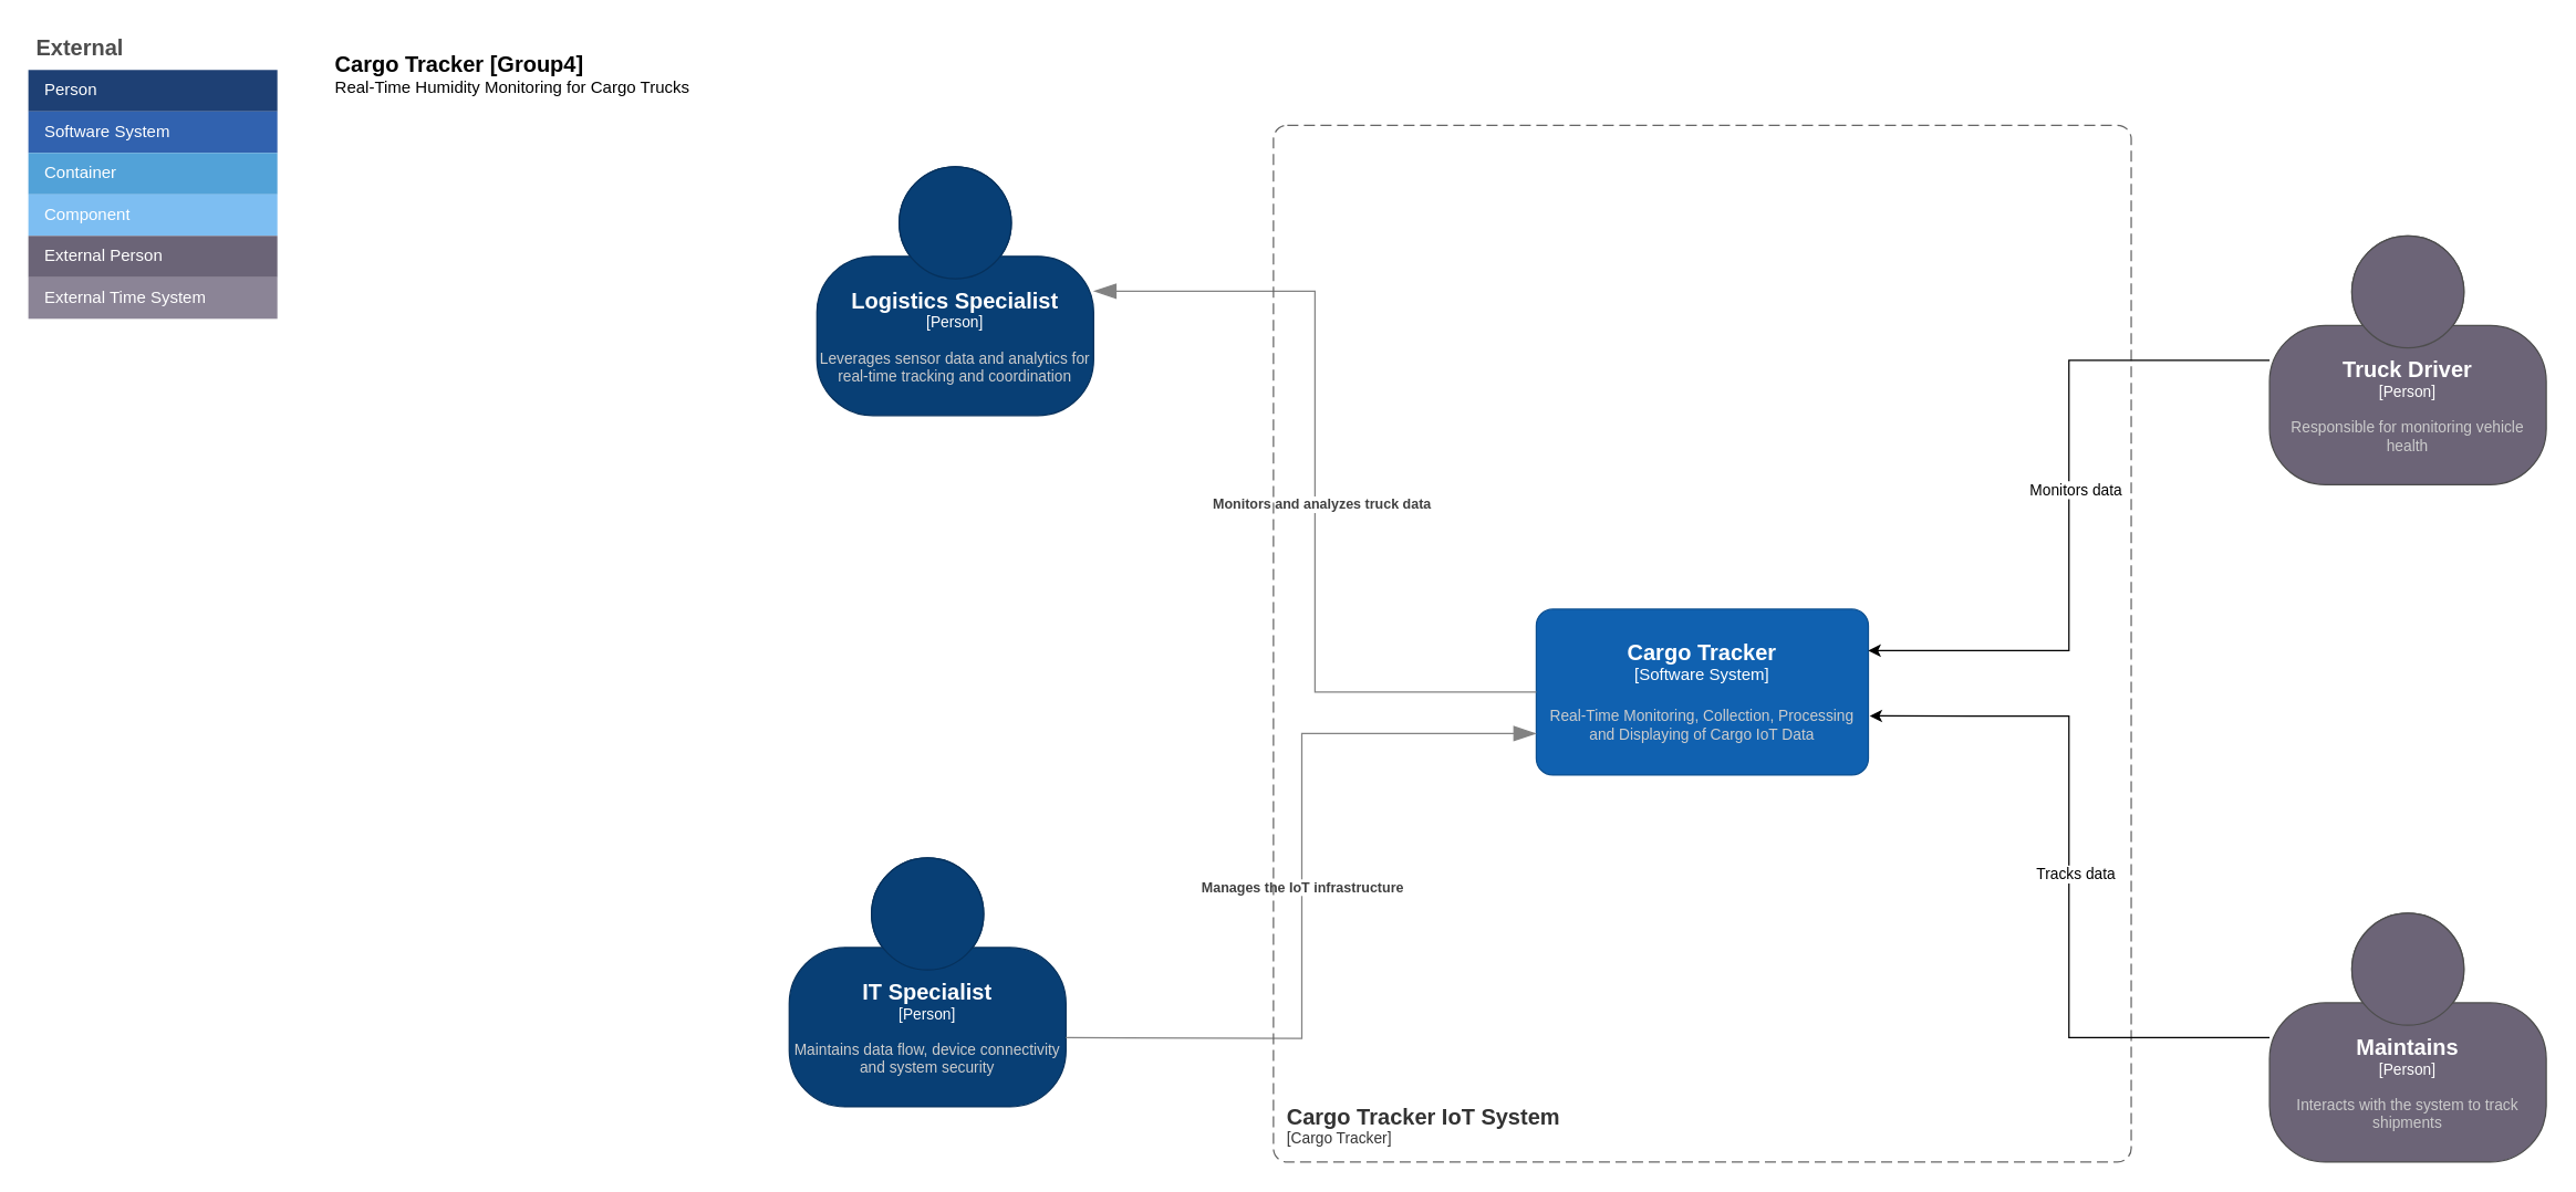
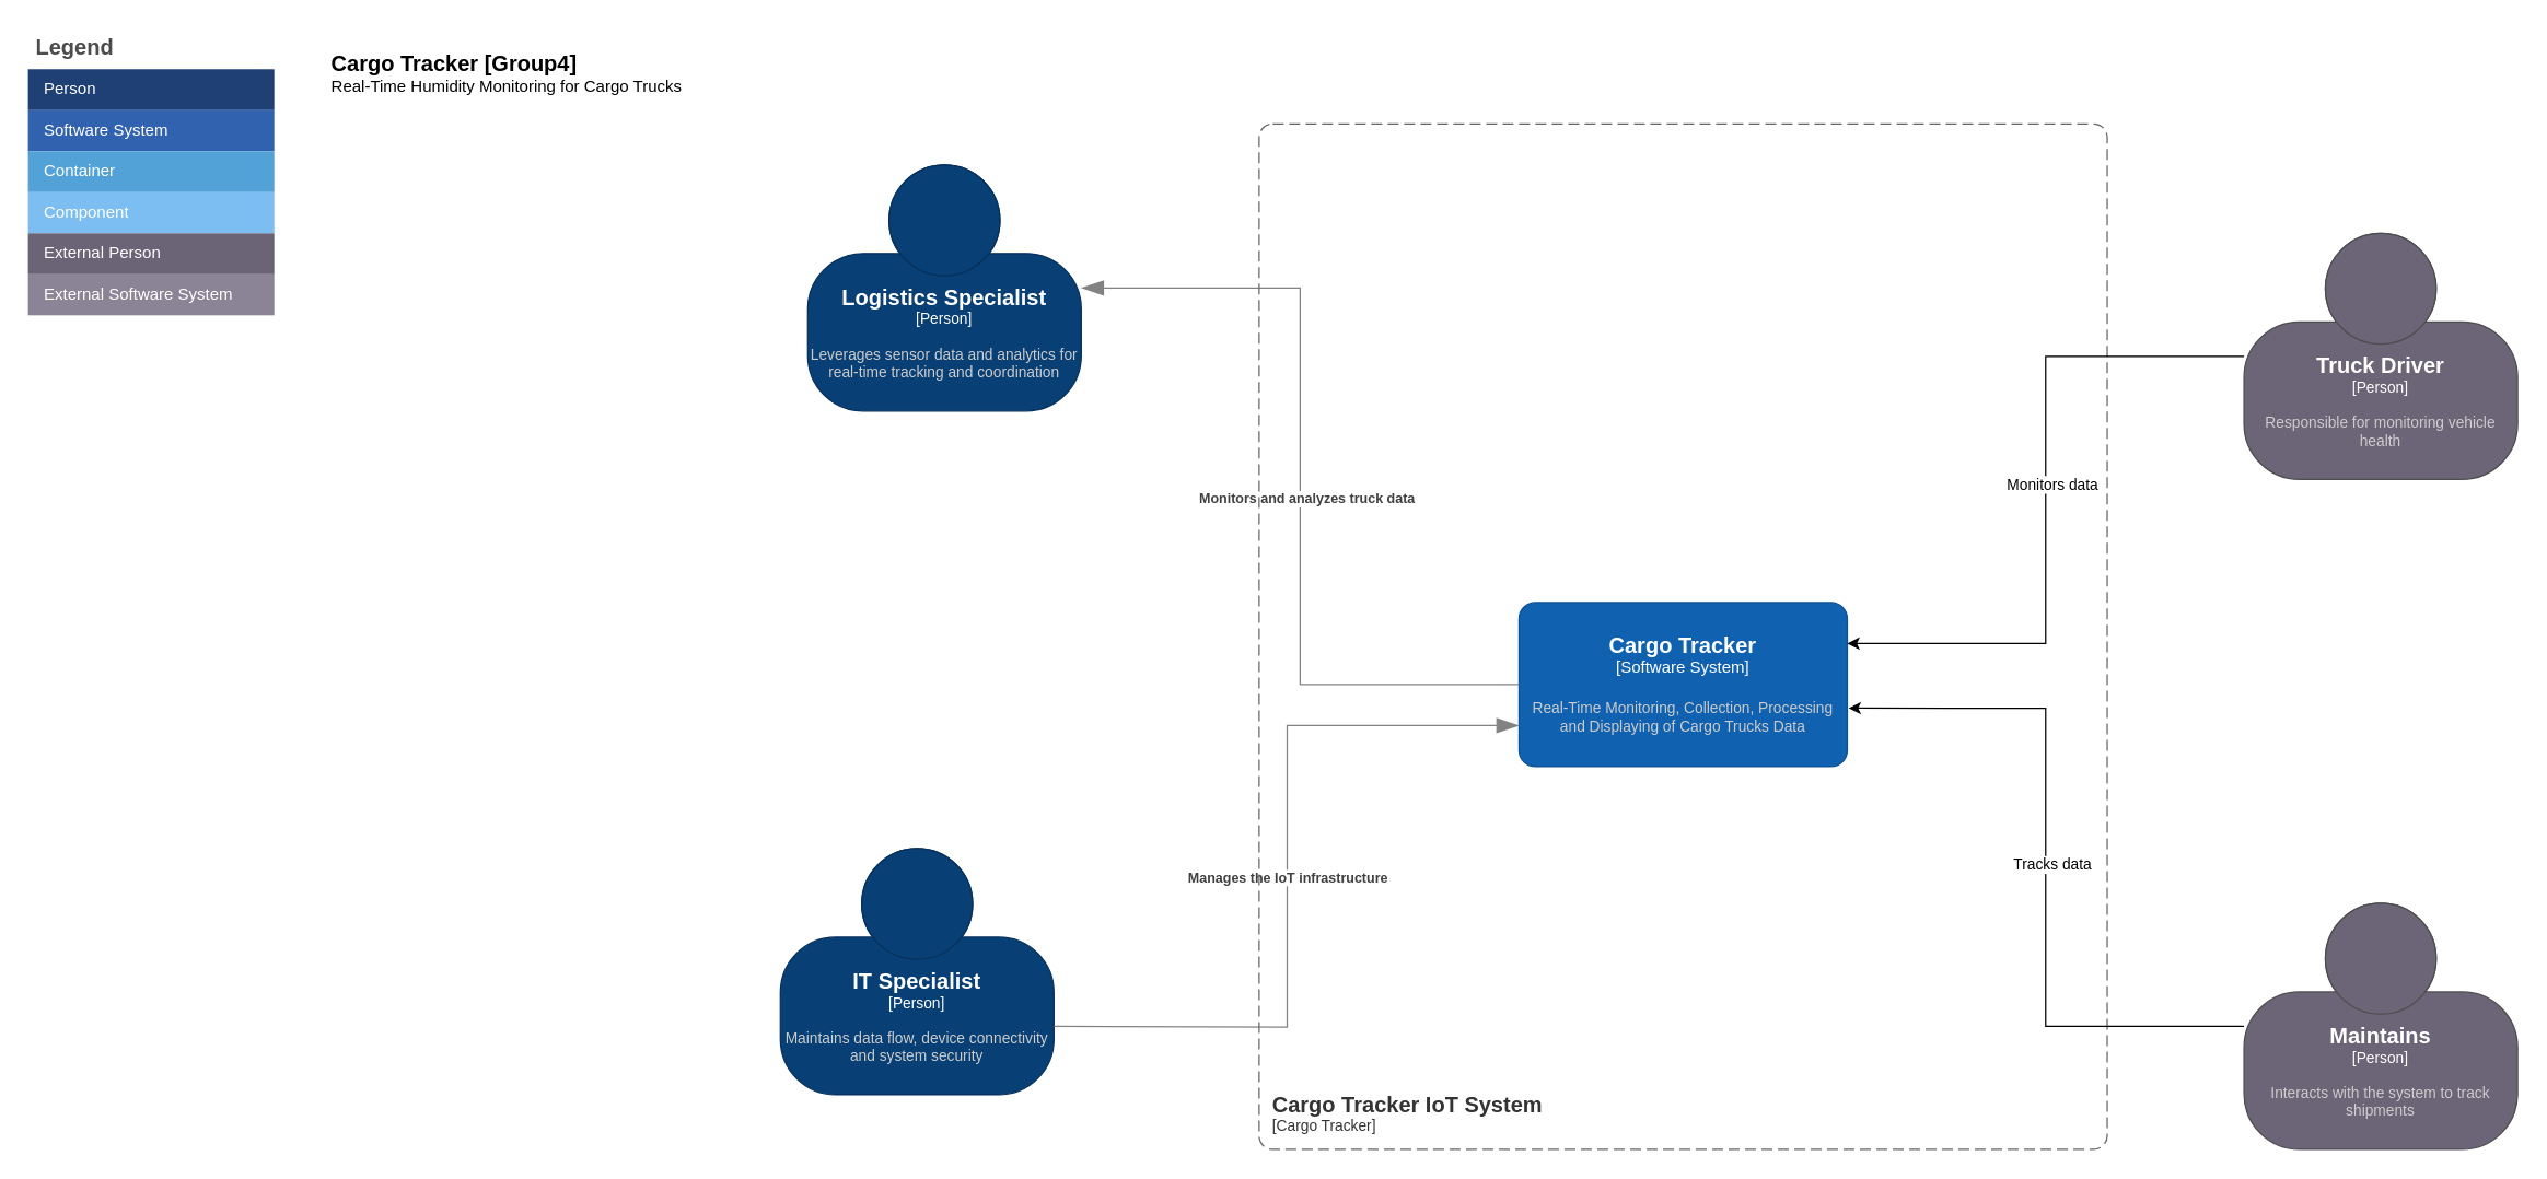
  <mxCell id="0" />
  <mxCell id="1" parent="0" />
- <mxCell id="2" value="&lt;font style=&quot;font-size: 16px&quot;&gt;&lt;b&gt;Cargo Tracker&lt;/b&gt;&lt;/font&gt;&lt;div&gt;[Software System]&lt;/div&gt;&lt;br&gt;&lt;div&gt;&lt;font style=&quot;font-size: 11px&quot;&gt;&lt;font color=&quot;#cccccc&quot;&gt;Real-Time Monitoring, Collection, Processing and Displaying of Cargo IoT Data&lt;/font&gt;&lt;/div&gt;" style="rounded=1;whiteSpace=wrap;html=1;labelBackgroundColor=none;fillColor=#1061B0;fontColor=#ffffff;align=center;arcSize=10;strokeColor=#0D5091;metaEdit=1;resizable=0;points=[[0.25,0,0],[0.5,0,0],[0.75,0,0],[1,0.25,0],[1,0.5,0],[1,0.75,0],[0.75,1,0],[0.5,1,0],[0.25,1,0],[0,0.75,0],[0,0.5,0],[0,0.25,0]];" parent="1" vertex="1"><mxGeometry x="1110" y="440" width="240" height="120" as="geometry" /></mxCell>
+ <mxCell id="2" value="&lt;font style=&quot;font-size: 16px&quot;&gt;&lt;b&gt;Cargo Tracker&lt;/b&gt;&lt;/font&gt;&lt;div&gt;[Software System]&lt;/div&gt;&lt;br&gt;&lt;div&gt;&lt;font style=&quot;font-size: 11px&quot;&gt;&lt;font color=&quot;#cccccc&quot;&gt;Real-Time Monitoring, Collection, Processing and Displaying of Cargo Trucks Data&lt;/font&gt;&lt;/div&gt;" style="rounded=1;whiteSpace=wrap;html=1;labelBackgroundColor=none;fillColor=#1061B0;fontColor=#ffffff;align=center;arcSize=10;strokeColor=#0D5091;metaEdit=1;resizable=0;points=[[0.25,0,0],[0.5,0,0],[0.75,0,0],[1,0.25,0],[1,0.5,0],[1,0.75,0],[0.75,1,0],[0.5,1,0],[0.25,1,0],[0,0.75,0],[0,0.5,0],[0,0.25,0]];" parent="1" vertex="1"><mxGeometry x="1110" y="440" width="240" height="120" as="geometry" /></mxCell>
  <mxCell id="3" value="&lt;font style=&quot;font-size: 16px&quot;&gt;&lt;b&gt;Logistics Specialist&lt;/b&gt;&lt;/font&gt;&lt;div&gt;[Person]&lt;/div&gt;&lt;br&gt;&lt;div&gt;&lt;font style=&quot;font-size: 11px&quot;&gt;&lt;font color=&quot;#cccccc&quot;&gt;Leverages sensor data and analytics for real-time tracking and coordination&lt;/font&gt;&lt;/div&gt;" style="html=1;fontSize=11;dashed=0;whiteSpace=wrap;fillColor=#083F75;strokeColor=#06315C;fontColor=#ffffff;shape=mxgraph.c4.person2;align=center;metaEdit=1;points=[[0.5,0,0],[1,0.5,0],[1,0.75,0],[0.75,1,0],[0.5,1,0],[0.25,1,0],[0,0.75,0],[0,0.5,0]];resizable=0;" parent="1" vertex="1"><mxGeometry x="590" y="120" width="200" height="180" as="geometry" /></mxCell>
  <mxCell id="4" value="&lt;font style=&quot;font-size: 16px&quot;&gt;&lt;b&gt;IT Specialist&lt;/b&gt;&lt;/font&gt;&lt;div&gt;[Person]&lt;/div&gt;&lt;br&gt;&lt;div&gt;&lt;font style=&quot;font-size: 11px&quot;&gt;&lt;font color=&quot;#cccccc&quot;&gt;Maintains data flow, device connectivity and system security&lt;/font&gt;&lt;/div&gt;" style="html=1;fontSize=11;dashed=0;whiteSpace=wrap;fillColor=#083F75;strokeColor=#06315C;fontColor=#ffffff;shape=mxgraph.c4.person2;align=center;metaEdit=1;points=[[0.5,0,0],[1,0.5,0],[1,0.75,0],[0.75,1,0],[0.5,1,0],[0.25,1,0],[0,0.75,0],[0,0.5,0]];resizable=0;" parent="1" vertex="1"><mxGeometry x="570" y="620" width="200" height="180" as="geometry" /></mxCell>
  <mxCell id="5" value="&lt;div style=&quot;text-align: left&quot;&gt;&lt;div style=&quot;text-align: center&quot;&gt;&lt;b&gt;Monitors and analyzes truck data&lt;/b&gt;&lt;/div&gt;" style="endArrow=blockThin;html=1;fontSize=10;fontColor=#404040;strokeWidth=1;endFill=1;strokeColor=#828282;elbow=vertical;metaEdit=1;endSize=14;startSize=14;jumpStyle=arc;jumpSize=16;rounded=0;edgeStyle=orthogonalEdgeStyle;entryX=1;entryY=0.5;entryDx=0;entryDy=0;entryPerimeter=0;" parent="1" source="2" edge="1" target="3"><mxGeometry x="-0.029" width="240" relative="1" as="geometry"><mxPoint x="870" y="500" as="sourcePoint" /><mxPoint x="770" y="500" as="targetPoint" /><mxPoint x="5" as="offset" /></mxGeometry></mxCell>
  <mxCell id="6" value="&lt;div style=&quot;text-align: left&quot;&gt;&lt;div style=&quot;text-align: center&quot;&gt;&lt;b&gt;Manages the IoT infrastructure&lt;/b&gt;&lt;/div&gt;" style="endArrow=blockThin;html=1;fontSize=10;fontColor=#404040;strokeWidth=1;endFill=1;strokeColor=#828282;elbow=vertical;metaEdit=1;endSize=14;startSize=14;jumpStyle=arc;jumpSize=16;rounded=0;edgeStyle=orthogonalEdgeStyle;entryX=0;entryY=0.75;entryDx=0;entryDy=0;entryPerimeter=0;" parent="1" target="2" edge="1"><mxGeometry x="-0.001" width="240" relative="1" as="geometry"><mxPoint x="770" y="750" as="sourcePoint" /><mxPoint x="790" y="740" as="targetPoint" /><mxPoint as="offset" /></mxGeometry></mxCell>
- <mxCell id="7" value="External" style="shape=table;startSize=30;container=1;collapsible=0;childLayout=tableLayout;fontSize=16;align=left;verticalAlign=top;fillColor=none;strokeColor=none;fontColor=#4D4D4D;fontStyle=1;spacingLeft=6;spacing=0;resizable=0;" parent="1" vertex="1"><mxGeometry x="20" y="20" width="180" height="210" as="geometry" /></mxCell>
+ <mxCell id="7" value="Legend" style="shape=table;startSize=30;container=1;collapsible=0;childLayout=tableLayout;fontSize=16;align=left;verticalAlign=top;fillColor=none;strokeColor=none;fontColor=#4D4D4D;fontStyle=1;spacingLeft=6;spacing=0;resizable=0;" parent="1" vertex="1"><mxGeometry x="20" y="20" width="180" height="210" as="geometry" /></mxCell>
  <mxCell id="8" value="" style="shape=tableRow;horizontal=0;startSize=0;swimlaneHead=0;swimlaneBody=0;strokeColor=inherit;top=0;left=0;bottom=0;right=0;collapsible=0;dropTarget=0;fillColor=none;points=[[0,0.5],[1,0.5]];portConstraint=eastwest;fontSize=12;" parent="7" vertex="1"><mxGeometry y="30" width="180" height="30" as="geometry" /></mxCell>
  <mxCell id="9" value="Person" style="shape=partialRectangle;html=1;whiteSpace=wrap;connectable=0;strokeColor=inherit;overflow=hidden;fillColor=#1E4074;top=0;left=0;bottom=0;right=0;pointerEvents=1;fontSize=12;align=left;fontColor=#FFFFFF;gradientColor=none;spacingLeft=10;spacingRight=4;" parent="8" vertex="1"><mxGeometry width="180" height="30" as="geometry"><mxRectangle width="180" height="30" as="alternateBounds" /></mxGeometry></mxCell>
  <mxCell id="10" value="" style="shape=tableRow;horizontal=0;startSize=0;swimlaneHead=0;swimlaneBody=0;strokeColor=inherit;top=0;left=0;bottom=0;right=0;collapsible=0;dropTarget=0;fillColor=none;points=[[0,0.5],[1,0.5]];portConstraint=eastwest;fontSize=12;" parent="7" vertex="1"><mxGeometry y="60" width="180" height="30" as="geometry" /></mxCell>
  <mxCell id="11" value="Software System" style="shape=partialRectangle;html=1;whiteSpace=wrap;connectable=0;strokeColor=inherit;overflow=hidden;fillColor=#3162AF;top=0;left=0;bottom=0;right=0;pointerEvents=1;fontSize=12;align=left;fontColor=#FFFFFF;gradientColor=none;spacingLeft=10;spacingRight=4;" parent="10" vertex="1"><mxGeometry width="180" height="30" as="geometry"><mxRectangle width="180" height="30" as="alternateBounds" /></mxGeometry></mxCell>
  <mxCell id="12" value="" style="shape=tableRow;horizontal=0;startSize=0;swimlaneHead=0;swimlaneBody=0;strokeColor=inherit;top=0;left=0;bottom=0;right=0;collapsible=0;dropTarget=0;fillColor=none;points=[[0,0.5],[1,0.5]];portConstraint=eastwest;fontSize=12;" parent="7" vertex="1"><mxGeometry y="90" width="180" height="30" as="geometry" /></mxCell>
  <mxCell id="13" value="Container" style="shape=partialRectangle;html=1;whiteSpace=wrap;connectable=0;strokeColor=inherit;overflow=hidden;fillColor=#52a2d8;top=0;left=0;bottom=0;right=0;pointerEvents=1;fontSize=12;align=left;fontColor=#FFFFFF;gradientColor=none;spacingLeft=10;spacingRight=4;" parent="12" vertex="1"><mxGeometry width="180" height="30" as="geometry"><mxRectangle width="180" height="30" as="alternateBounds" /></mxGeometry></mxCell>
  <mxCell id="14" value="" style="shape=tableRow;horizontal=0;startSize=0;swimlaneHead=0;swimlaneBody=0;strokeColor=inherit;top=0;left=0;bottom=0;right=0;collapsible=0;dropTarget=0;fillColor=none;points=[[0,0.5],[1,0.5]];portConstraint=eastwest;fontSize=12;" parent="7" vertex="1"><mxGeometry y="120" width="180" height="30" as="geometry" /></mxCell>
  <mxCell id="15" value="Component" style="shape=partialRectangle;html=1;whiteSpace=wrap;connectable=0;strokeColor=inherit;overflow=hidden;fillColor=#7dbef2;top=0;left=0;bottom=0;right=0;pointerEvents=1;fontSize=12;align=left;fontColor=#FFFFFF;gradientColor=none;spacingLeft=10;spacingRight=4;" parent="14" vertex="1"><mxGeometry width="180" height="30" as="geometry"><mxRectangle width="180" height="30" as="alternateBounds" /></mxGeometry></mxCell>
  <mxCell id="16" value="" style="shape=tableRow;horizontal=0;startSize=0;swimlaneHead=0;swimlaneBody=0;strokeColor=inherit;top=0;left=0;bottom=0;right=0;collapsible=0;dropTarget=0;fillColor=none;points=[[0,0.5],[1,0.5]];portConstraint=eastwest;fontSize=12;" parent="7" vertex="1"><mxGeometry y="150" width="180" height="30" as="geometry" /></mxCell>
  <mxCell id="17" value="External Person" style="shape=partialRectangle;html=1;whiteSpace=wrap;connectable=0;strokeColor=inherit;overflow=hidden;fillColor=#6b6477;top=0;left=0;bottom=0;right=0;pointerEvents=1;fontSize=12;align=left;fontColor=#FFFFFF;gradientColor=none;spacingLeft=10;spacingRight=4;" parent="16" vertex="1"><mxGeometry width="180" height="30" as="geometry"><mxRectangle width="180" height="30" as="alternateBounds" /></mxGeometry></mxCell>
  <mxCell id="18" value="" style="shape=tableRow;horizontal=0;startSize=0;swimlaneHead=0;swimlaneBody=0;strokeColor=inherit;top=0;left=0;bottom=0;right=0;collapsible=0;dropTarget=0;fillColor=none;points=[[0,0.5],[1,0.5]];portConstraint=eastwest;fontSize=12;" parent="7" vertex="1"><mxGeometry y="180" width="180" height="30" as="geometry" /></mxCell>
- <mxCell id="19" value="External Time System" style="shape=partialRectangle;html=1;whiteSpace=wrap;connectable=0;strokeColor=inherit;overflow=hidden;fillColor=#8b8496;top=0;left=0;bottom=0;right=0;pointerEvents=1;fontSize=12;align=left;fontColor=#FFFFFF;gradientColor=none;spacingLeft=10;spacingRight=4;" parent="18" vertex="1"><mxGeometry width="180" height="30" as="geometry"><mxRectangle width="180" height="30" as="alternateBounds" /></mxGeometry></mxCell>
+ <mxCell id="19" value="External Software System" style="shape=partialRectangle;html=1;whiteSpace=wrap;connectable=0;strokeColor=inherit;overflow=hidden;fillColor=#8b8496;top=0;left=0;bottom=0;right=0;pointerEvents=1;fontSize=12;align=left;fontColor=#FFFFFF;gradientColor=none;spacingLeft=10;spacingRight=4;" parent="18" vertex="1"><mxGeometry width="180" height="30" as="geometry"><mxRectangle width="180" height="30" as="alternateBounds" /></mxGeometry></mxCell>
  <mxCell id="20" value="&lt;font style=&quot;font-size: 16px&quot;&gt;&lt;b&gt;&lt;div style=&quot;text-align: left&quot;&gt;Cargo Tracker [Group4]&lt;/div&gt;&lt;/b&gt;&lt;/font&gt;&lt;div style=&quot;text-align: left&quot;&gt;Real-Time Humidity Monitoring for Cargo Trucks&lt;/div&gt;" style="text;html=1;strokeColor=none;fillColor=none;align=left;verticalAlign=top;whiteSpace=wrap;rounded=0;metaEdit=1;allowArrows=0;resizable=1;rotatable=0;connectable=0;recursiveResize=0;expand=0;pointerEvents=0;points=[[0.25,0,0],[0.5,0,0],[0.75,0,0],[1,0.25,0],[1,0.5,0],[1,0.75,0],[0.75,1,0],[0.5,1,0],[0.25,1,0],[0,0.75,0],[0,0.5,0],[0,0.25,0]];" parent="1" vertex="1"><mxGeometry x="240" y="30" width="260" height="40" as="geometry" /></mxCell>
  <mxCell id="21" value="&lt;font style=&quot;font-size: 16px&quot;&gt;&lt;b&gt;&lt;div style=&quot;text-align: left&quot;&gt;Cargo Tracker IoT System&lt;/div&gt;&lt;/b&gt;&lt;/font&gt;&lt;div style=&quot;text-align: left&quot;&gt;[Cargo Tracker]&lt;/div&gt;" style="rounded=1;fontSize=11;whiteSpace=wrap;html=1;dashed=1;arcSize=20;fillColor=none;strokeColor=#666666;fontColor=#333333;labelBackgroundColor=none;align=left;verticalAlign=bottom;labelBorderColor=none;spacingTop=0;spacing=10;dashPattern=8 4;metaEdit=1;rotatable=0;perimeter=rectanglePerimeter;noLabel=0;labelPadding=0;allowArrows=0;connectable=0;expand=0;recursiveResize=0;editable=1;pointerEvents=0;absoluteArcSize=1;points=[[0.25,0,0],[0.5,0,0],[0.75,0,0],[1,0.25,0],[1,0.5,0],[1,0.75,0],[0.75,1,0],[0.5,1,0],[0.25,1,0],[0,0.75,0],[0,0.5,0],[0,0.25,0]];shadow=0;" vertex="1" parent="1"><mxGeometry x="920" y="90" width="620" height="750" as="geometry" /></mxCell>
  <mxCell id="22" value="&lt;font style=&quot;font-size: 16px&quot;&gt;&lt;b&gt;Truck Driver&lt;/b&gt;&lt;/font&gt;&lt;div&gt;[Person]&lt;/div&gt;&lt;br&gt;&lt;div&gt;&lt;font style=&quot;font-size: 11px&quot;&gt;&lt;font color=&quot;#cccccc&quot;&gt;Responsible for monitoring vehicle health&lt;/font&gt;&lt;/div&gt;" style="html=1;fontSize=11;dashed=0;whiteSpace=wrap;fillColor=#6C6477;strokeColor=#4D4D4D;fontColor=#ffffff;shape=mxgraph.c4.person2;align=center;metaEdit=1;points=[[0.5,0,0],[1,0.5,0],[1,0.75,0],[0.75,1,0],[0.5,1,0],[0.25,1,0],[0,0.75,0],[0,0.5,0]];resizable=0;" vertex="1" parent="1"><mxGeometry x="1640" y="170" width="200" height="180" as="geometry" /></mxCell>
  <mxCell id="23" value="&lt;font style=&quot;font-size: 16px&quot;&gt;&lt;b&gt;Maintains&lt;/b&gt;&lt;/font&gt;&lt;div&gt;[Person]&lt;/div&gt;&lt;br&gt;&lt;div&gt;&lt;font style=&quot;font-size: 11px&quot;&gt;&lt;font color=&quot;#cccccc&quot;&gt;Interacts with the system to track shipments&lt;/font&gt;&lt;/div&gt;" style="html=1;fontSize=11;dashed=0;whiteSpace=wrap;fillColor=#6C6477;strokeColor=#4D4D4D;fontColor=#ffffff;shape=mxgraph.c4.person2;align=center;metaEdit=1;points=[[0.5,0,0],[1,0.5,0],[1,0.75,0],[0.75,1,0],[0.5,1,0],[0.25,1,0],[0,0.75,0],[0,0.5,0]];resizable=0;" vertex="1" parent="1"><mxGeometry x="1640" y="660" width="200" height="180" as="geometry" /></mxCell>
  <mxCell id="24" style="edgeStyle=orthogonalEdgeStyle;rounded=0;orthogonalLoop=1;jettySize=auto;html=1;entryX=1;entryY=0.25;entryDx=0;entryDy=0;entryPerimeter=0;" edge="1" parent="1" source="22" target="2"><mxGeometry relative="1" as="geometry" /></mxCell>
  <mxCell id="25" value="Monitors data" style="edgeLabel;html=1;align=center;verticalAlign=middle;resizable=0;points=[];" vertex="1" connectable="0" parent="24"><mxGeometry x="-0.044" y="4" relative="1" as="geometry"><mxPoint y="-1" as="offset" /></mxGeometry></mxCell>
  <mxCell id="26" style="edgeStyle=orthogonalEdgeStyle;rounded=0;orthogonalLoop=1;jettySize=auto;html=1;entryX=1.004;entryY=0.644;entryDx=0;entryDy=0;entryPerimeter=0;" edge="1" parent="1" source="23" target="2"><mxGeometry relative="1" as="geometry" /></mxCell>
  <mxCell id="27" value="Tracks data" style="edgeLabel;html=1;align=center;verticalAlign=middle;resizable=0;points=[];" vertex="1" connectable="0" parent="26"><mxGeometry x="0.009" y="-4" relative="1" as="geometry"><mxPoint y="-1" as="offset" /></mxGeometry></mxCell>
